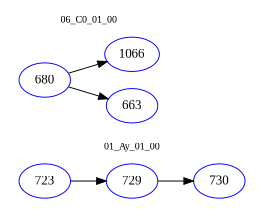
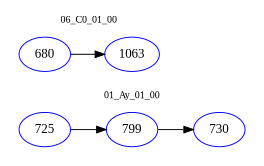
  digraph {
    fontname="Liberation Serif"
    rankdir=LR
    node [color=blue fontname="Liberation Serif"]
    edge [color=black fontname="Liberation Serif"]
-   n1 [label=729]
-   n2 [label=723]
+   n1 [label=799]
+   n2 [label=725]
    n3 [label=730]
    n4 [label=680]
-   n5 [label=663]
-   n6 [label=1066]
+   n6 [label=1063]
    subgraph cluster_1 {
      color=white
      fontsize=10
      label="01_Ay_01_00"
      n1
      n2
      n3
    }
    subgraph cluster_2 {
      color=white
      fontsize=10
      label="06_C0_01_00"
      n4
-     n5
      n6
    }
    n1 -> n3
    n2 -> n1
-   n4 -> n5
    n4 -> n6
  }
